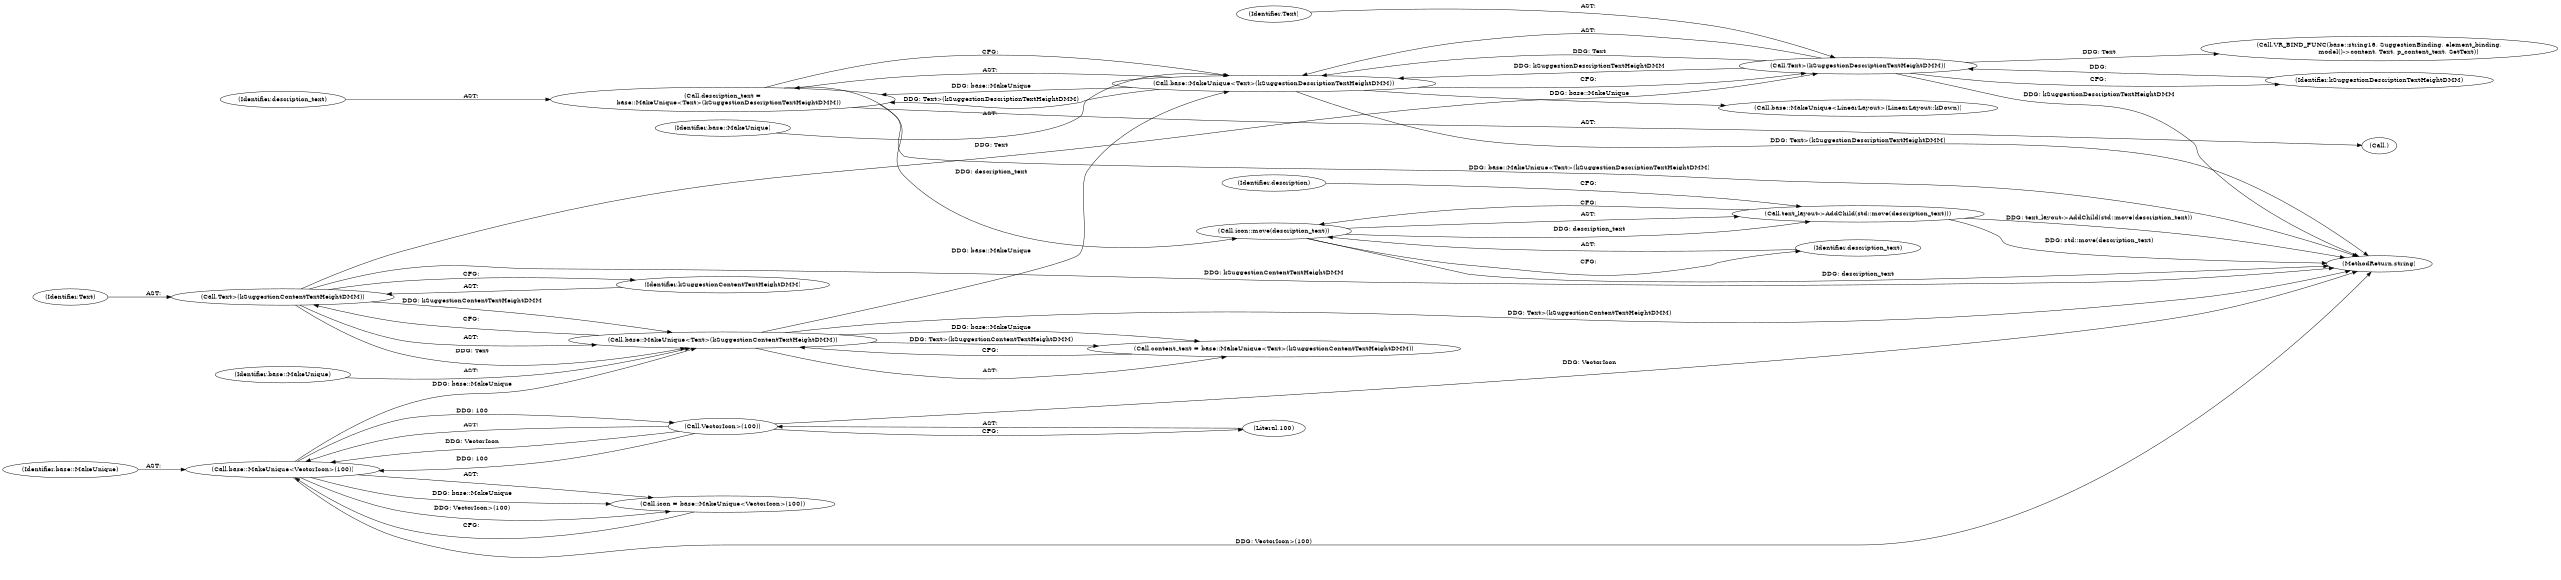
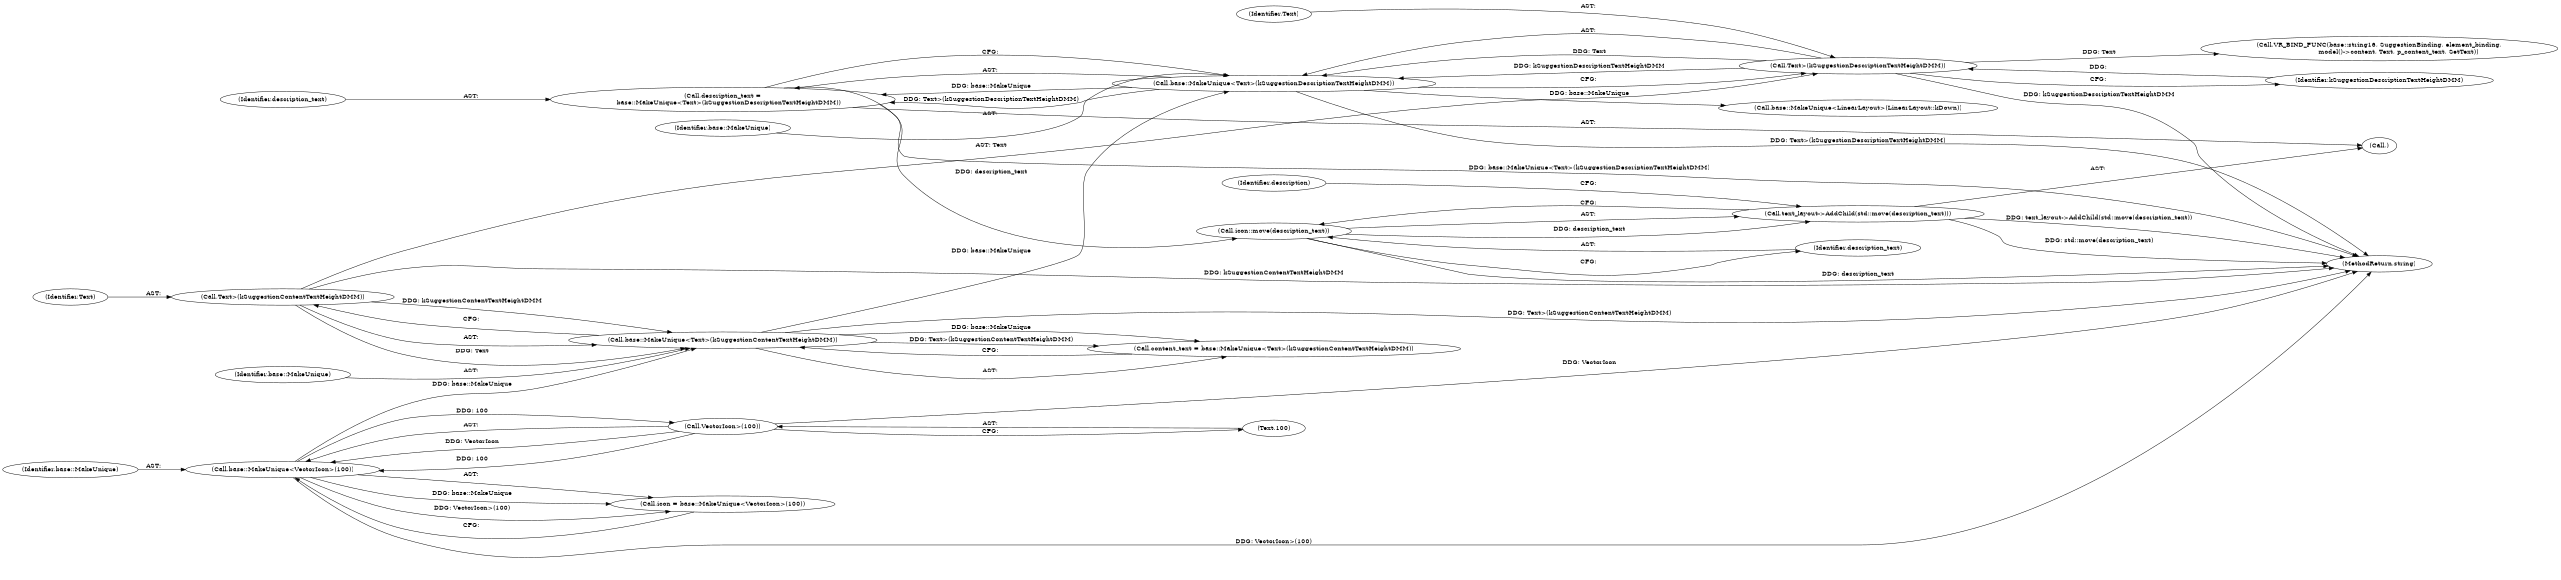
  digraph {
    rankdir=LR
    n1 [label="(Call,icon::move(description_text))"]
    n2 [label="(Call,text_layout->AddChild(std::move(description_text)))"]
    n3 [label="(MethodReturn,string)"]
    n4 [label="(Identifier,description_text)"]
    n5 [label="(Call,)"]
    n6 [label="(Call,description_text =\n      base::MakeUnique<Text>(kSuggestionDescriptionTextHeightDMM))"]
    n7 [label="(Call,base::MakeUnique<Text>(kSuggestionDescriptionTextHeightDMM))"]
    n8 [label="(Call,Text>(kSuggestionDescriptionTextHeightDMM))"]
    n9 [label="(Call,base::MakeUnique<LinearLayout>(LinearLayout::kDown))"]
    n10 [label="(Call,VR_BIND_FUNC(base::string16, SuggestionBinding, element_binding,\n                   model()->content, Text, p_content_text, SetText))"]
    n11 [label="(Identifier,kSuggestionDescriptionTextHeightDMM)"]
    n12 [label="(Call,base::MakeUnique<Text>(kSuggestionContentTextHeightDMM))"]
    n13 [label="(Call,Text>(kSuggestionContentTextHeightDMM))"]
    n14 [label="(Call,content_text = base::MakeUnique<Text>(kSuggestionContentTextHeightDMM))"]
-   n15 [label="(Identifier,kSuggestionContentTextHeightDMM)"]
    n16 [label="(Call,base::MakeUnique<VectorIcon>(100))"]
    n17 [label="(Call,VectorIcon>(100))"]
    n18 [label="(Call,icon = base::MakeUnique<VectorIcon>(100))"]
-   n19 [label="(Literal,100)"]
+   n19 [label="(Text,100)"]
    n20 [label="(Identifier,Text)"]
    n21 [label="(Identifier,base::MakeUnique)"]
    n22 [label="(Identifier,base::MakeUnique)"]
    n23 [label="(Identifier,description_text)"]
    n24 [label="(Identifier,Text)"]
    n25 [label="(Identifier,base::MakeUnique)"]
    n26 [label="(Identifier,description)"]
    n1 -> n2 [label="AST: "]
    n1 -> n2 [label="DDG: description_text"]
    n1 -> n3 [label="DDG: description_text"]
    n1 -> n4 [label="CFG: "]
    n2 -> n1 [label="CFG: "]
    n2 -> n3 [label="DDG: text_layout->AddChild(std::move(description_text))"]
    n2 -> n3 [label="DDG: std::move(description_text)"]
+   n2 -> n5 [label="AST: "]
    n4 -> n1 [label="AST: "]
    n6 -> n1 [label="DDG: description_text"]
    n6 -> n3 [label="DDG: base::MakeUnique<Text>(kSuggestionDescriptionTextHeightDMM)"]
    n6 -> n5 [label="AST: "]
    n6 -> n7 [label="CFG: "]
    n7 -> n3 [label="DDG: Text>(kSuggestionDescriptionTextHeightDMM)"]
    n7 -> n6 [label="AST: "]
    n7 -> n6 [label="DDG: base::MakeUnique"]
    n7 -> n6 [label="DDG: Text>(kSuggestionDescriptionTextHeightDMM)"]
    n7 -> n8 [label="CFG: "]
    n7 -> n9 [label="DDG: base::MakeUnique"]
    n8 -> n3 [label="DDG: kSuggestionDescriptionTextHeightDMM"]
    n8 -> n7 [label="AST: "]
    n8 -> n7 [label="DDG: Text"]
    n8 -> n7 [label="DDG: kSuggestionDescriptionTextHeightDMM"]
    n8 -> n10 [label="DDG: Text"]
    n8 -> n11 [label="CFG: "]
    n11 -> n8 [label="DDG: "]
    n12 -> n3 [label="DDG: Text>(kSuggestionContentTextHeightDMM)"]
    n12 -> n7 [label="DDG: base::MakeUnique"]
    n12 -> n13 [label="CFG: "]
    n12 -> n14 [label="AST: "]
    n12 -> n14 [label="DDG: base::MakeUnique"]
    n12 -> n14 [label="DDG: Text>(kSuggestionContentTextHeightDMM)"]
    n13 -> n3 [label="DDG: kSuggestionContentTextHeightDMM"]
-   n13 -> n8 [label="DDG: Text"]
+   n13 -> n8 [label="AST: Text"]
    n13 -> n12 [label="AST: "]
    n13 -> n12 [label="DDG: Text"]
    n13 -> n12 [label="DDG: kSuggestionContentTextHeightDMM"]
-   n13 -> n15 [label="CFG: "]
    n14 -> n12 [label="CFG: "]
-   n15 -> n13 [label="AST: "]
    n16 -> n3 [label="DDG: VectorIcon>(100)"]
    n16 -> n12 [label="DDG: base::MakeUnique"]
    n16 -> n17 [label="DDG: 100"]
    n16 -> n18 [label="AST: "]
    n16 -> n18 [label="DDG: base::MakeUnique"]
    n16 -> n18 [label="DDG: VectorIcon>(100)"]
    n17 -> n3 [label="DDG: VectorIcon"]
    n17 -> n16 [label="AST: "]
    n17 -> n16 [label="DDG: VectorIcon"]
    n17 -> n16 [label="DDG: 100"]
    n17 -> n19 [label="CFG: "]
    n18 -> n16 [label="CFG: "]
    n19 -> n17 [label="AST: "]
    n20 -> n8 [label="AST: "]
    n21 -> n16 [label="AST: "]
    n22 -> n7 [label="AST: "]
    n23 -> n6 [label="AST: "]
    n24 -> n13 [label="AST: "]
    n25 -> n12 [label="AST: "]
    n26 -> n2 [label="CFG: "]
  }
